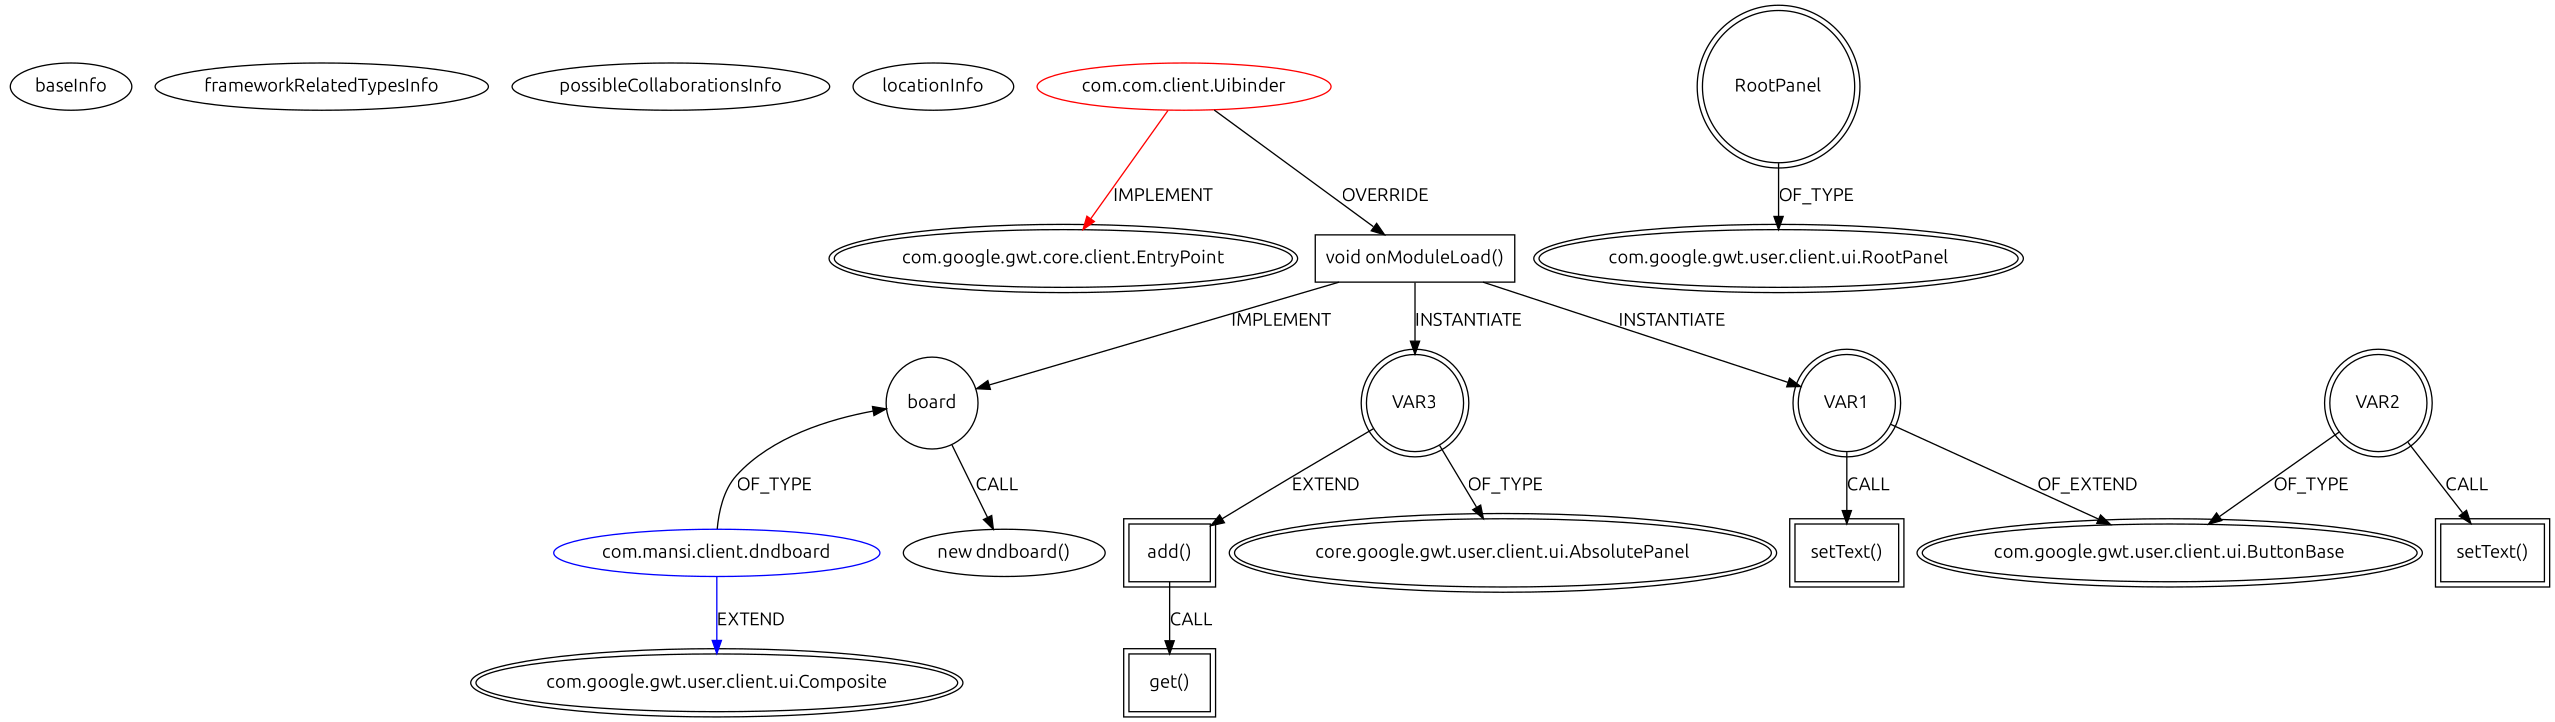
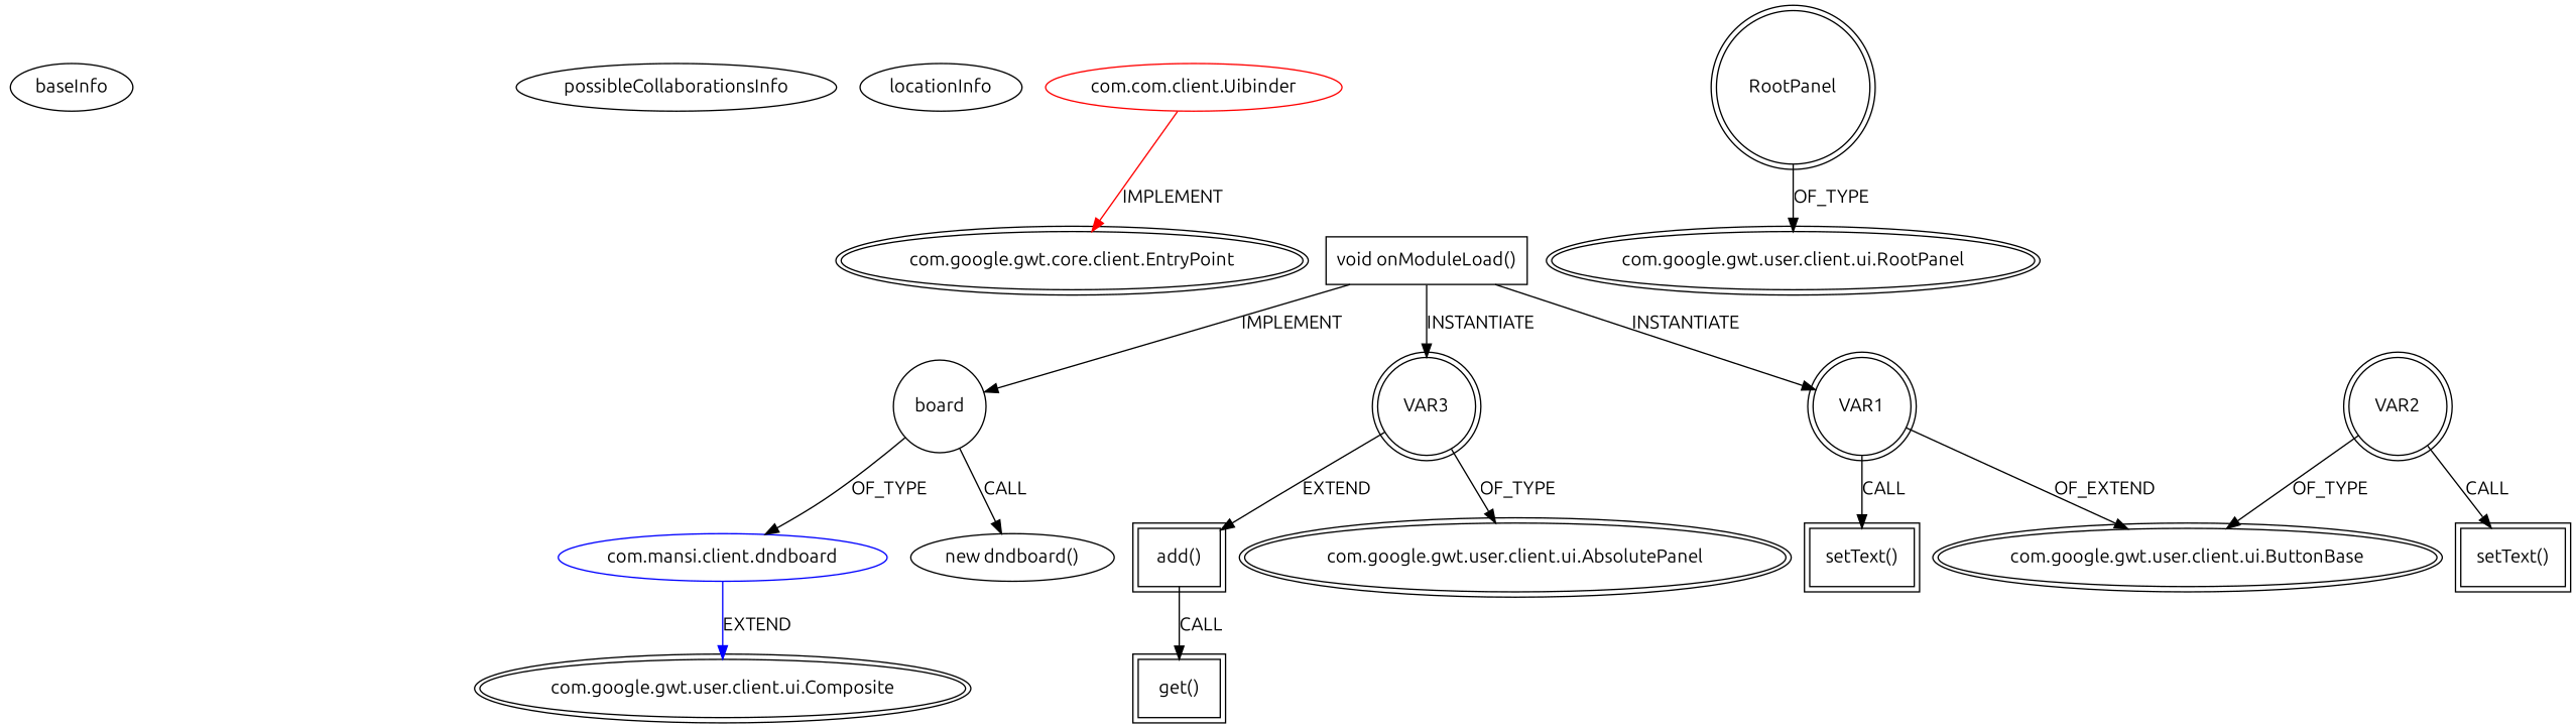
  digraph {
    fontname=Ubuntu
    node [fontname=Ubuntu isFrameworkType=true vertexType=VARIABLE_EXPRESION peripheries=2]
    edge [fontname=Ubuntu]
    baseInfo [category=extension_graph graphId=3685 isAnonymous=false possibleRelation=true isFrameworkType="" vertexType="" peripheries=""]
-   frameworkRelatedTypesInfo [0="com.google.gwt.core.client.EntryPoint" isFrameworkType="" vertexType="" peripheries=""]
    possibleCollaborationsInfo [0="3685~OVERRIDING_METHOD_DECLARATION-INSTANTIATION-~com.google.gwt.core.client.EntryPoint ~com.google.gwt.user.client.ui.Composite ~false~false" isFrameworkType="" vertexType="" peripheries=""]
    locationInfo [contextSignature=Uibinder filePath="/mansiT-UiBinder/UiBinder-master/uibinder/src/com/mansi/client/Uibinder.java" graphId=3685 projectName="mansiT-UiBinder" isFrameworkType="" vertexType="" peripheries=""]
    n5 [color=red isFrameworkType=false label="com.com.client.Uibinder" vertexType=ROOT_CLIENT_CLASS_DECLARATION peripheries=""]
    n6 [label="com.google.gwt.core.client.EntryPoint" vertexType=FRAMEWORK_INTERFACE_TYPE]
    n7 [isFrameworkType=false label="void onModuleLoad()" shape=box vertexType=OVERRIDING_METHOD_DECLARATION peripheries=""]
    n8 [isFrameworkType=false label=board shape=circle peripheries=""]
    n9 [label=VAR1 shape=circle]
    n10 [label=VAR3 shape=circle]
    n11 [color=blue isFrameworkType=false label="com.mansi.client.dndboard" vertexType=REFERENCE_CLIENT_CLASS_DECLARATION peripheries=""]
    n12 [isFrameworkType=false label="new dndboard()" vertexType=CONSTRUCTOR_CALL peripheries=""]
    n13 [label="com.google.gwt.user.client.ui.ButtonBase" vertexType=FRAMEWORK_CLASS_TYPE]
    n14 [label="setText()" shape=box vertexType=INSIDE_CALL]
    n15 [label=VAR2 shape=circle]
    n16 [label="setText()" shape=box vertexType=INSIDE_CALL]
-   n17 [label="core.google.gwt.user.client.ui.AbsolutePanel" vertexType=FRAMEWORK_CLASS_TYPE]
+   n17 [label="com.google.gwt.user.client.ui.AbsolutePanel" vertexType=FRAMEWORK_CLASS_TYPE]
    n18 [label="add()" shape=box vertexType=INSIDE_CALL]
    n19 [label=RootPanel shape=circle]
    n20 [label="com.google.gwt.user.client.ui.RootPanel" vertexType=FRAMEWORK_CLASS_TYPE]
    n21 [label="com.google.gwt.user.client.ui.Composite" vertexType=FRAMEWORK_CLASS_TYPE]
    n22 [label="get()" shape=box vertexType=INSIDE_CALL]
    n5 -> n6 [color=red label=IMPLEMENT]
-   n5 -> n7 [label=OVERRIDE]
    n7 -> n8 [label=IMPLEMENT]
    n7 -> n9 [label=INSTANTIATE]
    n7 -> n10 [label=INSTANTIATE]
-   n11 -> n8 [label=OF_TYPE]
+   n8 -> n11 [label=OF_TYPE]
    n8 -> n12 [label=CALL]
    n9 -> n13 [label=OF_EXTEND]
    n9 -> n14 [label=CALL]
    n10 -> n17 [label=OF_TYPE]
    n10 -> n18 [label=EXTEND]
    n11 -> n21 [color=blue label=EXTEND]
    n15 -> n13 [label=OF_TYPE]
    n15 -> n16 [label=CALL]
    n18 -> n22 [label=CALL]
    n19 -> n20 [label=OF_TYPE]
  }
